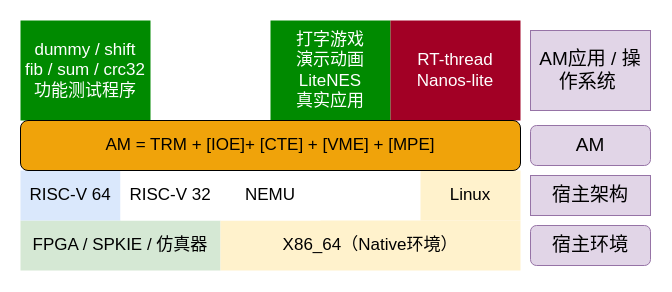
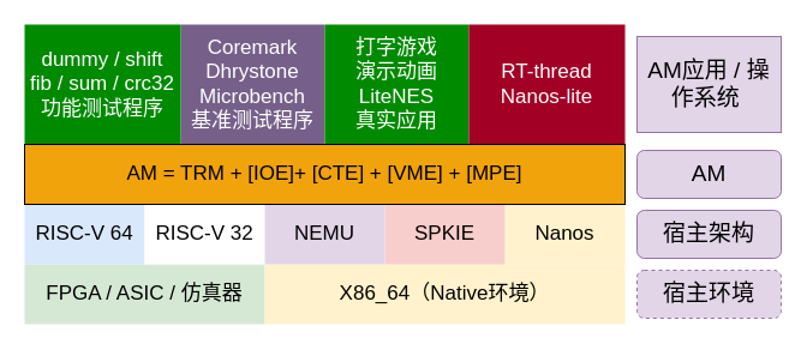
  <mxCell id="0" />
  <mxCell id="1" parent="0" />
- <mxCell id="2" value="&lt;font style=&quot;font-size: 17px;&quot;&gt;FPGA / SPKIE / 仿真器&lt;/font&gt;" style="rounded=0;whiteSpace=wrap;html=1;fillColor=#d5e8d4;strokeColor=none;" vertex="1" parent="1"><mxGeometry x="20" y="220" width="200" height="50" as="geometry" /></mxCell>
+ <mxCell id="2" value="&lt;font style=&quot;font-size: 17px;&quot;&gt;FPGA / ASIC / 仿真器&lt;/font&gt;" style="rounded=0;whiteSpace=wrap;html=1;fillColor=#d5e8d4;strokeColor=none;" vertex="1" parent="1"><mxGeometry x="20" y="220" width="200" height="50" as="geometry" /></mxCell>
  <mxCell id="3" value="&lt;font style=&quot;font-size: 17px;&quot;&gt;RISC-V 64&lt;/font&gt;" style="rounded=0;whiteSpace=wrap;html=1;fillColor=#dae8fc;strokeColor=none;" vertex="1" parent="1"><mxGeometry x="20" y="170" width="100" height="50" as="geometry" /></mxCell>
  <mxCell id="4" value="&lt;font style=&quot;font-size: 17px;&quot;&gt;RISC-V 32&lt;/font&gt;" style="rounded=0;whiteSpace=wrap;html=1;fillColor=#ffffff;strokeColor=none;" vertex="1" parent="1"><mxGeometry x="120" y="170" width="100" height="50" as="geometry" /></mxCell>
- <mxCell id="5" value="&lt;font style=&quot;font-size: 17px;&quot;&gt;Linux&lt;/font&gt;" style="rounded=0;whiteSpace=wrap;html=1;fillColor=#fff2cc;strokeColor=none;" vertex="1" parent="1"><mxGeometry x="420" y="170" width="100" height="50" as="geometry" /></mxCell>
+ <mxCell id="5" value="&lt;font style=&quot;font-size: 17px;&quot;&gt;Nanos&lt;/font&gt;" style="rounded=0;whiteSpace=wrap;html=1;fillColor=#fff2cc;strokeColor=none;" vertex="1" parent="1"><mxGeometry x="420" y="170" width="100" height="50" as="geometry" /></mxCell>
  <mxCell id="6" value="&lt;font style=&quot;font-size: 17px;&quot;&gt;X86_64（Native环境）&lt;/font&gt;" style="rounded=0;whiteSpace=wrap;html=1;fillColor=#fff2cc;strokeColor=none;" vertex="1" parent="1"><mxGeometry x="220" y="220" width="300" height="50" as="geometry" /></mxCell>
- <mxCell id="7" value="&lt;font style=&quot;font-size: 17px;&quot;&gt;NEMU&lt;/font&gt;" style="rounded=0;whiteSpace=wrap;html=1;fillColor=#ffffff;strokeColor=none;" vertex="1" parent="1"><mxGeometry x="220" y="170" width="100" height="50" as="geometry" /></mxCell>
+ <mxCell id="7" value="&lt;font style=&quot;font-size: 17px;&quot;&gt;NEMU&lt;/font&gt;" style="rounded=0;whiteSpace=wrap;html=1;fillColor=#e1d5e7;strokeColor=none;" vertex="1" parent="1"><mxGeometry x="220" y="170" width="100" height="50" as="geometry" /></mxCell>
+ <mxCell id="8" value="&lt;font style=&quot;font-size: 17px;&quot;&gt;SPKIE&lt;/font&gt;" style="rounded=0;whiteSpace=wrap;html=1;fillColor=#f8cecc;strokeColor=none;" vertex="1" parent="1"><mxGeometry x="320" y="170" width="100" height="50" as="geometry" /></mxCell>
+ <mxCell id="9" value="&lt;span style=&quot;font-size: 17px;&quot;&gt;Coremark&lt;/span&gt;&lt;div&gt;&lt;span style=&quot;font-size: 17px;&quot;&gt;Dhrystone&lt;/span&gt;&lt;/div&gt;&lt;div&gt;&lt;span style=&quot;font-size: 17px;&quot;&gt;Microbench&lt;/span&gt;&lt;/div&gt;&lt;div&gt;&lt;span style=&quot;font-size: 17px;&quot;&gt;基准测试程序&lt;/span&gt;&lt;/div&gt;" style="rounded=0;whiteSpace=wrap;html=1;fillColor=#76608a;strokeColor=none;fontColor=#ffffff;" vertex="1" parent="1"><mxGeometry x="150" y="20" width="120" height="100" as="geometry" /></mxCell>
  <mxCell id="10" value="&lt;span style=&quot;font-size: 17px;&quot;&gt;dummy / shift&lt;/span&gt;&lt;div&gt;&lt;span style=&quot;font-size: 17px;&quot;&gt;fib /&amp;nbsp;&lt;/span&gt;&lt;span style=&quot;font-size: 17px; background-color: initial;&quot;&gt;sum / crc32&lt;/span&gt;&lt;div&gt;&lt;span style=&quot;font-size: 17px;&quot;&gt;功能测试程序&lt;/span&gt;&lt;/div&gt;&lt;/div&gt;" style="rounded=0;whiteSpace=wrap;html=1;fillColor=#008a00;strokeColor=none;fontColor=#ffffff;" vertex="1" parent="1"><mxGeometry x="20" y="20" width="130" height="100" as="geometry" /></mxCell>
  <mxCell id="11" value="&lt;span style=&quot;font-size: 17px;&quot;&gt;打字游戏&lt;/span&gt;&lt;div&gt;&lt;span style=&quot;font-size: 17px;&quot;&gt;演示动画&lt;/span&gt;&lt;/div&gt;&lt;div&gt;&lt;span style=&quot;font-size: 17px;&quot;&gt;LiteNES&lt;/span&gt;&lt;/div&gt;&lt;div&gt;&lt;span style=&quot;font-size: 17px;&quot;&gt;真实应用&lt;/span&gt;&lt;/div&gt;" style="rounded=0;whiteSpace=wrap;html=1;fillColor=#008a00;strokeColor=none;fontColor=#ffffff;" vertex="1" parent="1"><mxGeometry x="270" y="20" width="120" height="100" as="geometry" /></mxCell>
  <mxCell id="12" value="&lt;span style=&quot;font-size: 17px;&quot;&gt;RT-thread&lt;/span&gt;&lt;div&gt;&lt;span style=&quot;font-size: 17px;&quot;&gt;Nanos-lite&lt;/span&gt;&lt;/div&gt;" style="rounded=0;whiteSpace=wrap;html=1;fillColor=#a20025;strokeColor=none;fontColor=#ffffff;" vertex="1" parent="1"><mxGeometry x="390" y="20" width="130" height="100" as="geometry" /></mxCell>
- <mxCell id="13" value="&lt;font style=&quot;font-size: 17px;&quot;&gt;AM = TRM + [IOE]+ [CTE] + [VME] + [MPE]&lt;/font&gt;" style="whiteSpace=wrap;html=1;fillColor=#f0a30a;strokeColor=default;fontColor=#000000;rounded=1;" vertex="1" parent="1"><mxGeometry x="20" y="120" width="500" height="50" as="geometry" /></mxCell>
- <mxCell id="14" value="&lt;font style=&quot;font-size: 19px;&quot;&gt;宿主环境&lt;/font&gt;" style="rounded=1;whiteSpace=wrap;html=1;fillColor=#e1d5e7;strokeColor=#9673a6;" vertex="1" parent="1"><mxGeometry x="530" y="225" width="120" height="40" as="geometry" /></mxCell>
+ <mxCell id="13" value="&lt;font style=&quot;font-size: 17px;&quot;&gt;AM = TRM + [IOE]+ [CTE] + [VME] + [MPE]&lt;/font&gt;" style="rounded=0;whiteSpace=wrap;html=1;fillColor=#f0a30a;strokeColor=default;fontColor=#000000;" vertex="1" parent="1"><mxGeometry x="20" y="120" width="500" height="50" as="geometry" /></mxCell>
+ <mxCell id="14" value="&lt;font style=&quot;font-size: 19px;&quot;&gt;宿主环境&lt;/font&gt;" style="rounded=1;whiteSpace=wrap;html=1;fillColor=#e1d5e7;strokeColor=#9673a6;dashed=1;" vertex="1" parent="1"><mxGeometry x="530" y="225" width="120" height="40" as="geometry" /></mxCell>
  <mxCell id="15" value="&lt;font style=&quot;font-size: 19px;&quot;&gt;AM&lt;/font&gt;" style="rounded=1;whiteSpace=wrap;html=1;fillColor=#e1d5e7;strokeColor=#9673a6;" vertex="1" parent="1"><mxGeometry x="530" y="125" width="120" height="40" as="geometry" /></mxCell>
- <mxCell id="16" value="&lt;font style=&quot;font-size: 19px;&quot;&gt;宿主架构&lt;/font&gt;" style="whiteSpace=wrap;html=1;fillColor=#e1d5e7;strokeColor=#9673a6;rounded=0;" vertex="1" parent="1"><mxGeometry x="530" y="175" width="120" height="40" as="geometry" /></mxCell>
+ <mxCell id="16" value="&lt;font style=&quot;font-size: 19px;&quot;&gt;宿主架构&lt;/font&gt;" style="rounded=1;whiteSpace=wrap;html=1;fillColor=#e1d5e7;strokeColor=#9673a6;" vertex="1" parent="1"><mxGeometry x="530" y="175" width="120" height="40" as="geometry" /></mxCell>
  <mxCell id="17" value="&lt;font style=&quot;font-size: 19px;&quot;&gt;AM应用 / 操作系统&amp;nbsp;&lt;/font&gt;" style="whiteSpace=wrap;html=1;fillColor=#e1d5e7;strokeColor=#9673a6;rounded=0;" vertex="1" parent="1"><mxGeometry x="530" y="30" width="120" height="80" as="geometry" /></mxCell>
